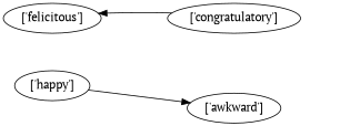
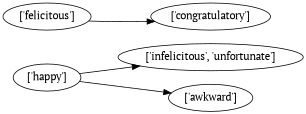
  strict digraph {
    fontname="PT Serif"
    rankdir=LR
    node [fontname="PT Serif"]
    edge [fontname="PT Serif"]
    "['happy']"
+   "['infelicitous', 'unfortunate']"
    "['awkward']"
    "['felicitous']"
    "['congratulatory']"
+   "['happy']" -> "['infelicitous', 'unfortunate']"
    "['happy']" -> "['awkward']"
-   "['congratulatory']" -> "['felicitous']"
+   "['felicitous']" -> "['congratulatory']"
  }
